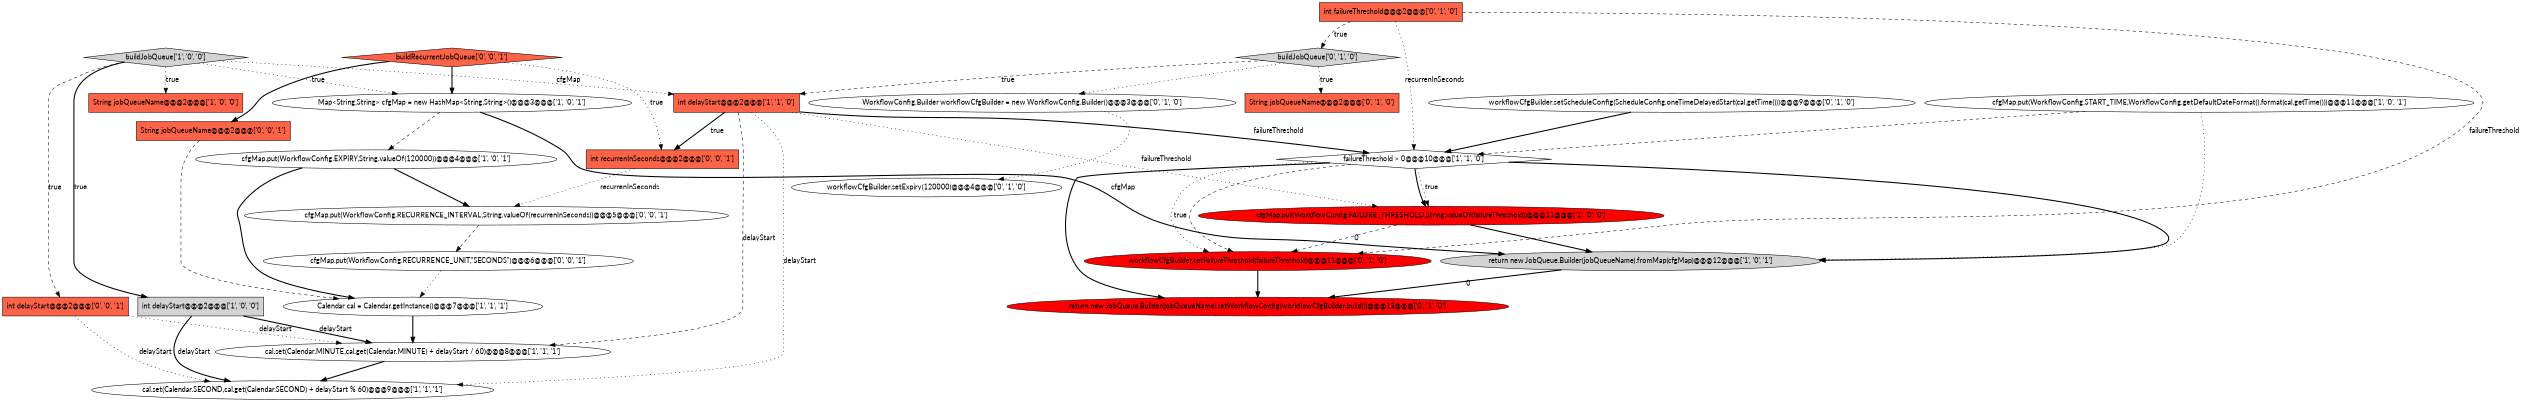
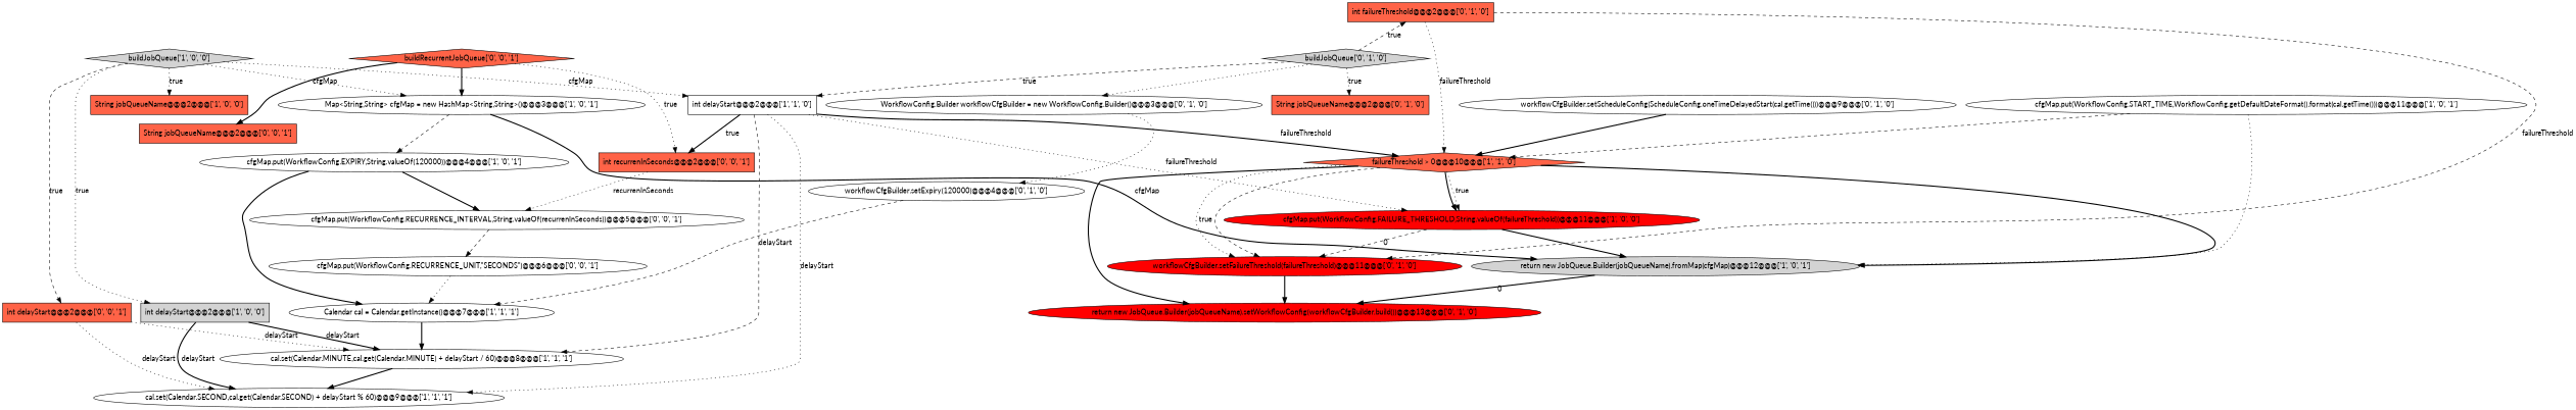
  digraph {
    fontname=Lato
    node [fillcolor=white fontname=Lato shape=ellipse style=filled]
    edge [fontname=Lato style=dotted]
    n1 [fillcolor=tomato label="buildRecurrentJobQueue['0', '0', '1']" shape=diamond]
    n2 [fillcolor=tomato label="int recurrenInSeconds@@@2@@@['0', '0', '1']" shape=box]
    n3 [label="Map<String,String> cfgMap = new HashMap<String,String>()@@@3@@@['1', '0', '1']"]
    n4 [fillcolor=tomato label="String jobQueueName@@@2@@@['0', '0', '1']" shape=box]
    n5 [label="cfgMap.put(WorkflowConfig.RECURRENCE_INTERVAL,String.valueOf(recurrenInSeconds))@@@5@@@['0', '0', '1']"]
    n6 [fillcolor=lightgray label="return new JobQueue.Builder(jobQueueName).fromMap(cfgMap)@@@12@@@['1', '0', '1']"]
    n7 [label="cfgMap.put(WorkflowConfig.EXPIRY,String.valueOf(120000))@@@4@@@['1', '0', '1']"]
    n8 [fillcolor=tomato label="int delayStart@@@2@@@['0', '0', '1']" shape=box]
    n9 [label="cal.set(Calendar.MINUTE,cal.get(Calendar.MINUTE) + delayStart / 60)@@@8@@@['1', '1', '1']"]
    n10 [label="cal.set(Calendar.SECOND,cal.get(Calendar.SECOND) + delayStart % 60)@@@9@@@['1', '1', '1']"]
    n11 [label="workflowCfgBuilder.setExpiry(120000)@@@4@@@['0', '1', '0']"]
    n12 [label="Calendar cal = Calendar.getInstance()@@@7@@@['1', '1', '1']"]
    n13 [label="cfgMap.put(WorkflowConfig.START_TIME,WorkflowConfig.getDefaultDateFormat().format(cal.getTime()))@@@11@@@['1', '0', '1']"]
-   n14 [label="failureThreshold > 0@@@10@@@['1', '1', '0']" shape=diamond]
+   n14 [fillcolor=tomato label="failureThreshold > 0@@@10@@@['1', '1', '0']" shape=diamond]
    n15 [fillcolor=red label="cfgMap.put(WorkflowConfig.FAILURE_THRESHOLD,String.valueOf(failureThreshold))@@@11@@@['1', '0', '0']"]
    n16 [fillcolor=red label="return new JobQueue.Builder(jobQueueName).setWorkflowConfig(workflowCfgBuilder.build())@@@13@@@['0', '1', '0']"]
    n17 [fillcolor=red label="workflowCfgBuilder.setFailureThreshold(failureThreshold)@@@11@@@['0', '1', '0']"]
-   n18 [fillcolor=tomato label="int delayStart@@@2@@@['1', '1', '0']" shape=box]
+   n18 [label="int delayStart@@@2@@@['1', '1', '0']" shape=box]
    n19 [fillcolor=lightgray label="buildJobQueue['0', '1', '0']" shape=diamond]
    n20 [label="WorkflowConfig.Builder workflowCfgBuilder = new WorkflowConfig.Builder()@@@3@@@['0', '1', '0']"]
    n21 [fillcolor=tomato label="String jobQueueName@@@2@@@['0', '1', '0']" shape=box]
    n22 [fillcolor=tomato label="int failureThreshold@@@2@@@['0', '1', '0']" shape=box]
    n23 [label="cfgMap.put(WorkflowConfig.RECURRENCE_UNIT,\"SECONDS\")@@@6@@@['0', '0', '1']"]
    n24 [fillcolor=lightgray label="buildJobQueue['1', '0', '0']" shape=diamond]
    n25 [fillcolor=lightgray label="int delayStart@@@2@@@['1', '0', '0']" shape=box]
    n26 [fillcolor=tomato label="String jobQueueName@@@2@@@['1', '0', '0']" shape=box]
    n27 [label="workflowCfgBuilder.setScheduleConfig(ScheduleConfig.oneTimeDelayedStart(cal.getTime()))@@@9@@@['0', '1', '0']"]
    n1 -> n2 [label=true]
    n1 -> n3 [style=bold]
-   n1 -> n4 [label=true style=bold]
+   n1 -> n4 [label=cfgMap style=bold]
    n2 -> n5 [label=recurrenInSeconds]
    n3 -> n6 [label=cfgMap style=bold]
    n3 -> n7 [style=dashed]
    n5 -> n23 [style=dashed]
    n6 -> n16 [label=0 style=bold]
    n7 -> n5 [style=bold]
    n7 -> n12 [style=bold]
    n8 -> n9 [label=delayStart]
    n8 -> n10 [label=delayStart]
    n9 -> n10 [style=bold]
-   n4 -> n12 [style=dashed]
+   n11 -> n12 [style=dashed]
    n12 -> n9 [style=bold]
    n13 -> n6
    n13 -> n14 [style=dashed]
    n14 -> n6 [style=bold]
    n14 -> n15 [style=bold]
    n14 -> n15 [label=true]
    n14 -> n16 [style=bold]
    n14 -> n17 [style=dashed]
    n14 -> n17 [label=true]
    n15 -> n6 [style=bold]
    n15 -> n17 [label=0 style=dashed]
    n17 -> n16 [style=bold]
    n18 -> n2 [label=true style=bold]
    n18 -> n9 [label=delayStart style=dashed]
    n18 -> n10 [label=delayStart]
    n18 -> n14 [label=failureThreshold style=bold]
    n18 -> n15 [label=failureThreshold]
    n19 -> n18 [label=true style=dashed]
    n19 -> n20
    n19 -> n21 [label=true]
-   n22 -> n19 [label=true style=dashed]
+   n19 -> n22 [label=true style=dashed]
    n20 -> n11
-   n22 -> n14 [label=recurrenInSeconds]
+   n22 -> n14 [label=failureThreshold]
    n22 -> n17 [label=failureThreshold style=dashed]
    n23 -> n12
    n24 -> n3
    n24 -> n8 [label=true style=dashed]
    n24 -> n18 [label=cfgMap]
-   n24 -> n25 [label=true style=bold]
+   n24 -> n25 [label=true]
    n24 -> n26 [label=true]
    n25 -> n9 [label=delayStart style=bold]
    n25 -> n10 [label=delayStart style=bold]
    n27 -> n14 [style=bold]
  }
